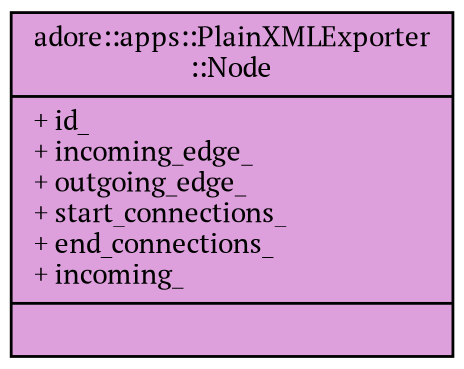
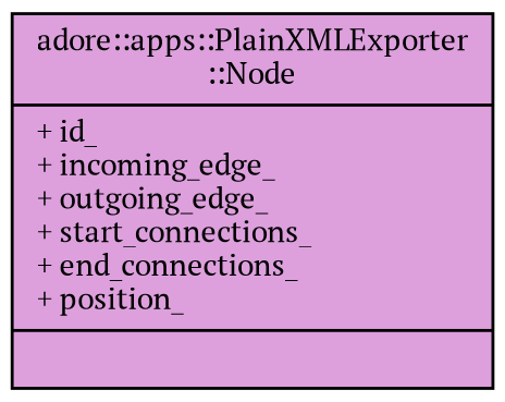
  digraph {
    fontname="PT Serif"
-   n1 [color=black fillcolor=plum fontcolor=black fontname="PT Serif" fontsize=10 height=0.2 label="{adore::apps::PlainXMLExporter\l::Node\n|+ id_\l+ incoming_edge_\l+ outgoing_edge_\l+ start_connections_\l+ end_connections_\l+ incoming_\l|}" shape=record style=filled width=0.4]
+   n1 [color=black fillcolor=plum fontcolor=black fontname="PT Serif" fontsize=10 height=0.2 label="{adore::apps::PlainXMLExporter\l::Node\n|+ id_\l+ incoming_edge_\l+ outgoing_edge_\l+ start_connections_\l+ end_connections_\l+ position_\l|}" shape=record style=filled width=0.4]
  }
